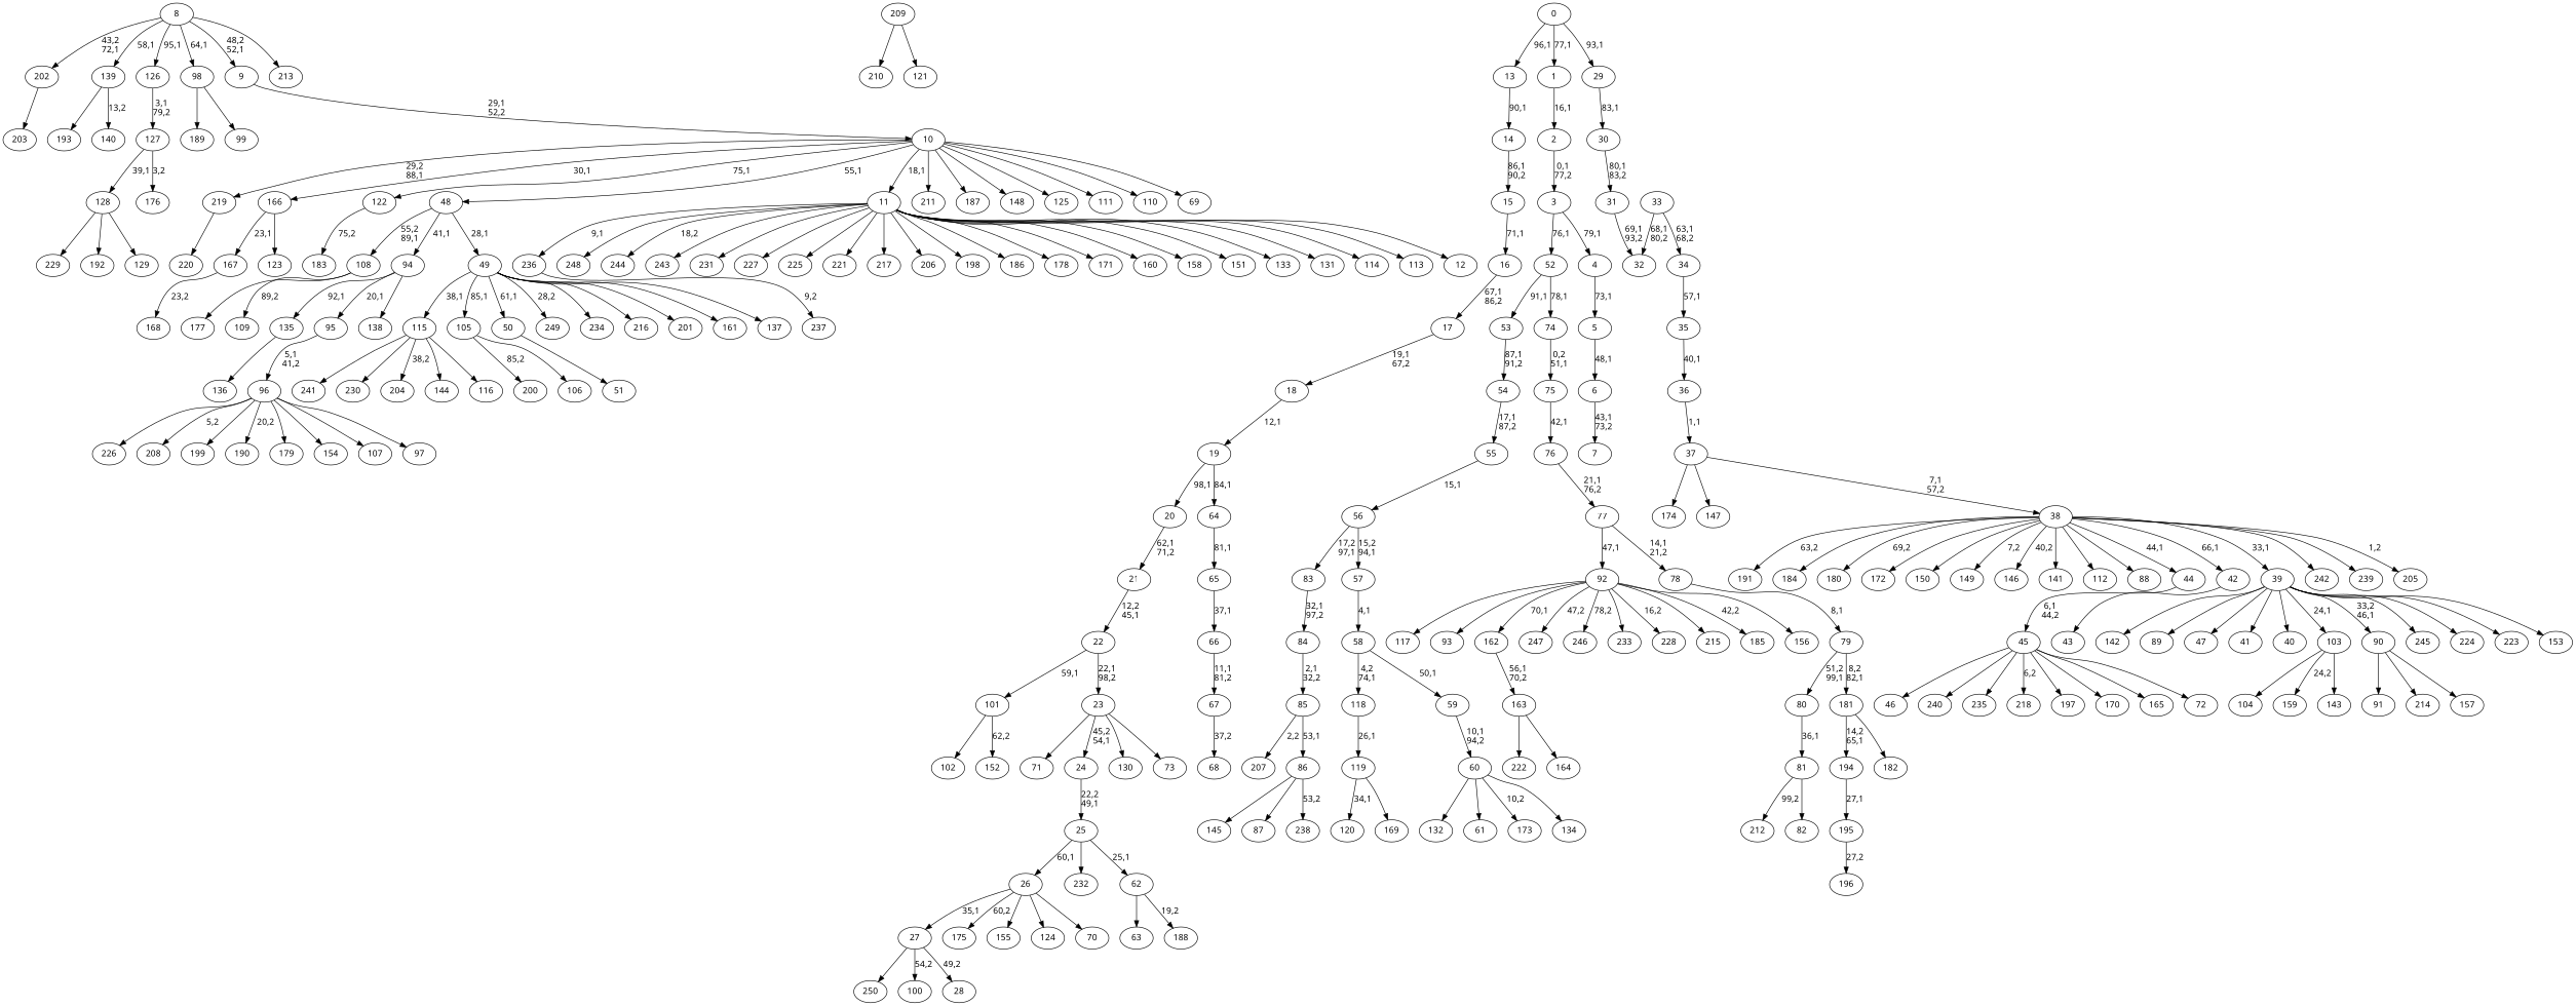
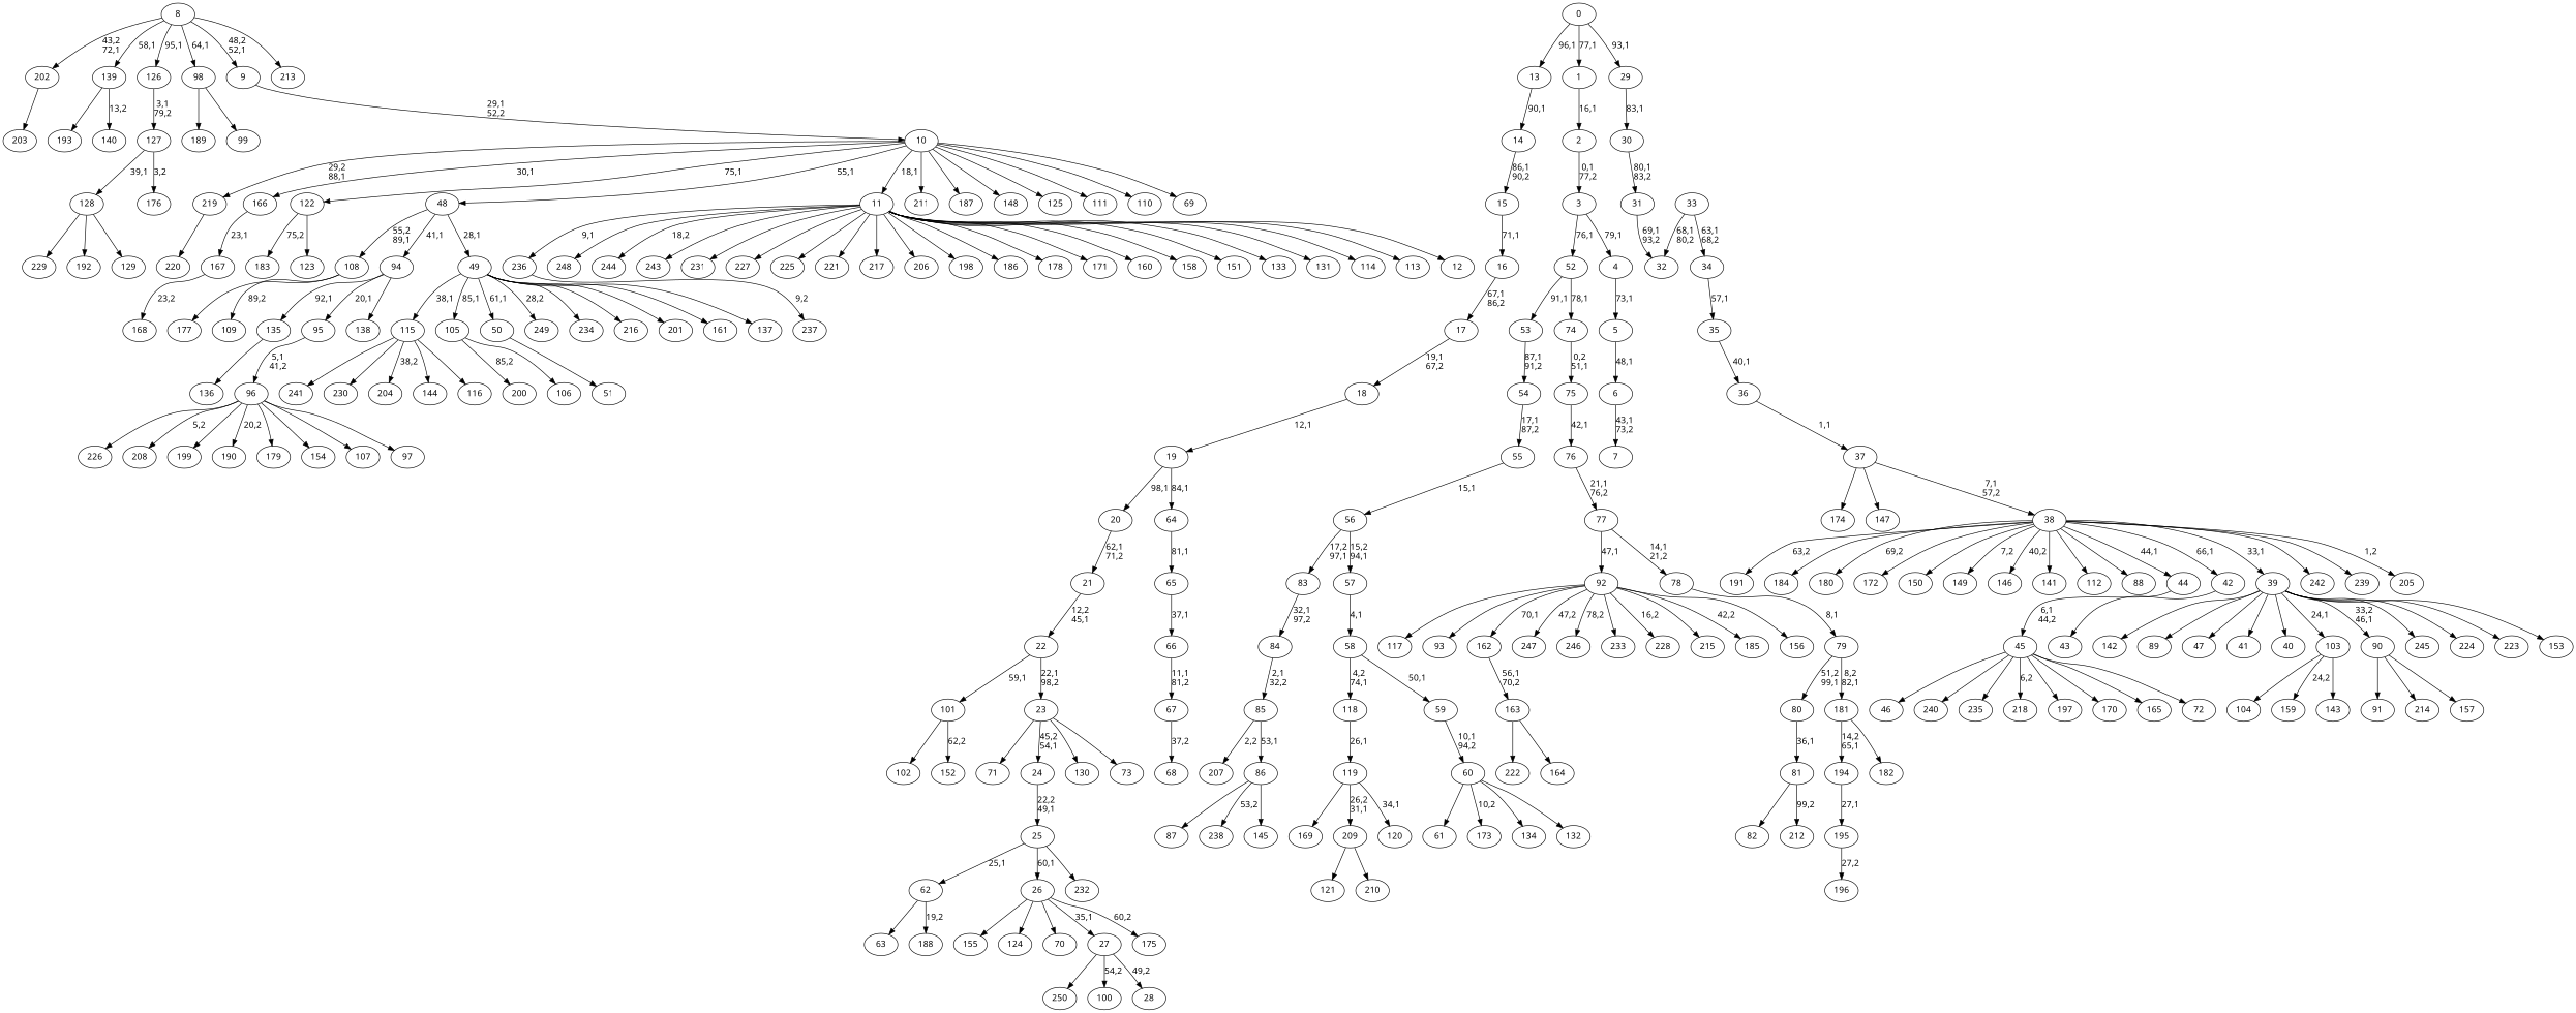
  digraph {
    fontname="Noto Sans"
    node [fontname="Noto Sans"]
    edge [fontname="Noto Sans"]
    236
    237
    219
    220
    209
    210
    121
    202
    203
    195
    196
    194
    181
    182
    167
    168
    166
    163
    222
    164
    162
    139
    193
    140
    135
    136
    128
    229
    192
    129
    127
    176
    126
    122
    183
    123
    119
    120
    169
    118
    115
    241
    230
    204
    144
    116
    108
    177
    109
    105
    200
    106
    103
    159
    143
    104
    101
    152
    102
    98
    189
    99
    96
    226
    208
    199
    190
    179
    154
    107
    97
    95
    94
    138
    92
    247
    246
    233
    228
    215
    185
    156
    117
    93
    90
    214
    157
    91
    86
    238
    145
    87
    85
    207
    84
    83
    81
    212
    82
    80
    79
    78
    77
    76
    75
    74
    67
    68
    66
    65
    64
    62
    188
    63
    60
    173
    134
    132
    61
    59
    58
    57
    56
    55
    54
    53
    52
    50
    51
    49
    249
    234
    216
    201
    161
    137
    48
    45
    240
    235
    218
    197
    170
    165
    72
    46
    44
    42
    43
    39
    245
    224
    223
    153
    142
    89
    47
    41
    40
    38
    242
    239
    205
    191
    184
    180
    172
    150
    149
    146
    141
    112
    88
    37
    174
    147
    36
    35
    34
    33
    32
    31
    30
    29
    27
    250
    100
    28
    26
    175
    155
    124
    70
    25
    232
    24
    23
    130
    73
    71
    22
    21
    20
    19
    18
    17
    16
    15
    14
    13
    11
    248
    244
    243
    231
    227
    225
    221
    217
    206
    198
    186
    178
    171
    160
    158
    151
    133
    131
    114
    113
    12
    10
    211
    187
    148
    125
    111
    110
    69
    9
    8
    213
    6
    7
    5
    4
    3
    2
    1
    0
    236 -> 237 [label="9,2"]
    219 -> 220
    209 -> 210
    209 -> 121
    202 -> 203
    195 -> 196 [label="27,2"]
    194 -> 195 [label="27,1"]
    181 -> 194 [label="14,2\n65,1"]
    181 -> 182
    167 -> 168 [label="23,2"]
    166 -> 167 [label="23,1"]
    163 -> 222
    163 -> 164
    162 -> 163 [label="56,1\n70,2"]
    139 -> 193
    139 -> 140 [label="13,2"]
    135 -> 136
    128 -> 229
    128 -> 192
    128 -> 129
    127 -> 128 [label="39,1"]
    127 -> 176 [label="3,2"]
    126 -> 127 [label="3,1\n79,2"]
    122 -> 183 [label="75,2"]
-   166 -> 123
+   122 -> 123
+   119 -> 209 [label="26,2\n31,1"]
    119 -> 120 [label="34,1"]
    119 -> 169
    118 -> 119 [label="26,1"]
    115 -> 241
    115 -> 230
    115 -> 204 [label="38,2"]
    115 -> 144
    115 -> 116
    108 -> 177
    108 -> 109 [label="89,2"]
    105 -> 200 [label="85,2"]
    105 -> 106
    103 -> 159 [label="24,2"]
    103 -> 143
    103 -> 104
    101 -> 152 [label="62,2"]
    101 -> 102
    98 -> 189
    98 -> 99
    96 -> 226
    96 -> 208 [label="5,2"]
    96 -> 199
    96 -> 190 [label="20,2"]
    96 -> 179
    96 -> 154
    96 -> 107
    96 -> 97
    95 -> 96 [label="5,1\n41,2"]
    94 -> 135 [label="92,1"]
    94 -> 95 [label="20,1"]
    94 -> 138
    92 -> 162 [label="70,1"]
    92 -> 247 [label="47,2"]
    92 -> 246 [label="78,2"]
    92 -> 233
    92 -> 228 [label="16,2"]
    92 -> 215
    92 -> 185 [label="42,2"]
    92 -> 156
    92 -> 117
    92 -> 93
    90 -> 214
    90 -> 157
    90 -> 91
    86 -> 238 [label="53,2"]
    86 -> 145
    86 -> 87
    85 -> 86 [label="53,1"]
    85 -> 207 [label="2,2"]
    84 -> 85 [label="2,1\n32,2"]
    83 -> 84 [label="32,1\n97,2"]
    81 -> 212 [label="99,2"]
    81 -> 82
    80 -> 81 [label="36,1"]
    79 -> 181 [label="8,2\n82,1"]
    79 -> 80 [label="51,2\n99,1"]
    78 -> 79 [label="8,1"]
    77 -> 92 [label="47,1"]
    77 -> 78 [label="14,1\n21,2"]
    76 -> 77 [label="21,1\n76,2"]
    75 -> 76 [label="42,1"]
    74 -> 75 [label="0,2\n51,1"]
    67 -> 68 [label="37,2"]
    66 -> 67 [label="11,1\n81,2"]
    65 -> 66 [label="37,1"]
    64 -> 65 [label="81,1"]
    62 -> 188 [label="19,2"]
    62 -> 63
    60 -> 173 [label="10,2"]
    60 -> 134
    60 -> 132
    60 -> 61
    59 -> 60 [label="10,1\n94,2"]
    58 -> 118 [label="4,2\n74,1"]
    58 -> 59 [label="50,1"]
    57 -> 58 [label="4,1"]
    56 -> 83 [label="17,2\n97,1"]
    56 -> 57 [label="15,2\n94,1"]
    55 -> 56 [label="15,1"]
    54 -> 55 [label="17,1\n87,2"]
    53 -> 54 [label="87,1\n91,2"]
    52 -> 74 [label="78,1"]
    52 -> 53 [label="91,1"]
    50 -> 51
    49 -> 115 [label="38,1"]
    49 -> 105 [label="85,1"]
    49 -> 50 [label="61,1"]
    49 -> 249 [label="28,2"]
    49 -> 234
    49 -> 216
    49 -> 201
    49 -> 161
    49 -> 137
    48 -> 108 [label="55,2\n89,1"]
    48 -> 94 [label="41,1"]
    48 -> 49 [label="28,1"]
    45 -> 240
    45 -> 235
    45 -> 218 [label="6,2"]
    45 -> 197
    45 -> 170
    45 -> 165
    45 -> 72
    45 -> 46
    44 -> 45 [label="6,1\n44,2"]
    42 -> 43
    39 -> 103 [label="24,1"]
    39 -> 90 [label="33,2\n46,1"]
    39 -> 245
    39 -> 224
    39 -> 223
    39 -> 153
    39 -> 142
    39 -> 89
    39 -> 47
    39 -> 41
    39 -> 40
    38 -> 44 [label="44,1"]
    38 -> 42 [label="66,1"]
    38 -> 39 [label="33,1"]
    38 -> 242
    38 -> 239
    38 -> 205 [label="1,2"]
    38 -> 191 [label="63,2"]
    38 -> 184
    38 -> 180 [label="69,2"]
    38 -> 172
    38 -> 150
    38 -> 149 [label="7,2"]
    38 -> 146 [label="40,2"]
    38 -> 141
    38 -> 112
    38 -> 88
    37 -> 38 [label="7,1\n57,2"]
    37 -> 174
    37 -> 147
    36 -> 37 [label="1,1"]
    35 -> 36 [label="40,1"]
    34 -> 35 [label="57,1"]
    33 -> 34 [label="63,1\n68,2"]
    33 -> 32 [label="68,1\n80,2"]
    31 -> 32 [label="69,1\n93,2"]
    30 -> 31 [label="80,1\n83,2"]
    29 -> 30 [label="83,1"]
    27 -> 250
    27 -> 100 [label="54,2"]
    27 -> 28 [label="49,2"]
    26 -> 27 [label="35,1"]
    26 -> 175 [label="60,2"]
    26 -> 155
    26 -> 124
    26 -> 70
    25 -> 62 [label="25,1"]
    25 -> 26 [label="60,1"]
    25 -> 232
    24 -> 25 [label="22,2\n49,1"]
    23 -> 24 [label="45,2\n54,1"]
    23 -> 130
    23 -> 73
    23 -> 71
    22 -> 101 [label="59,1"]
    22 -> 23 [label="22,1\n98,2"]
    21 -> 22 [label="12,2\n45,1"]
    20 -> 21 [label="62,1\n71,2"]
    19 -> 64 [label="84,1"]
    19 -> 20 [label="98,1"]
    18 -> 19 [label="12,1"]
    17 -> 18 [label="19,1\n67,2"]
    16 -> 17 [label="67,1\n86,2"]
    15 -> 16 [label="71,1"]
    14 -> 15 [label="86,1\n90,2"]
    13 -> 14 [label="90,1"]
    11 -> 236 [label="9,1"]
    11 -> 248
    11 -> 244 [label="18,2"]
    11 -> 243
    11 -> 231
    11 -> 227
    11 -> 225
    11 -> 221
    11 -> 217
    11 -> 206
    11 -> 198
    11 -> 186
    11 -> 178
    11 -> 171
    11 -> 160
    11 -> 158
    11 -> 151
    11 -> 133
    11 -> 131
    11 -> 114
    11 -> 113
    11 -> 12
    10 -> 219 [label="29,2\n88,1"]
    10 -> 166 [label="30,1"]
    10 -> 122 [label="75,1"]
    10 -> 48 [label="55,1"]
    10 -> 11 [label="18,1"]
    10 -> 211
    10 -> 187
    10 -> 148
    10 -> 125
    10 -> 111
    10 -> 110
    10 -> 69
    9 -> 10 [label="29,1\n52,2"]
    8 -> 202 [label="43,2\n72,1"]
    8 -> 139 [label="58,1"]
    8 -> 126 [label="95,1"]
    8 -> 98 [label="64,1"]
    8 -> 9 [label="48,2\n52,1"]
    8 -> 213
    6 -> 7 [label="43,1\n73,2"]
    5 -> 6 [label="48,1"]
    4 -> 5 [label="73,1"]
    3 -> 52 [label="76,1"]
    3 -> 4 [label="79,1"]
    2 -> 3 [label="0,1\n77,2"]
    1 -> 2 [label="16,1"]
    0 -> 29 [label="93,1"]
    0 -> 13 [label="96,1"]
    0 -> 1 [label="77,1"]
  }
